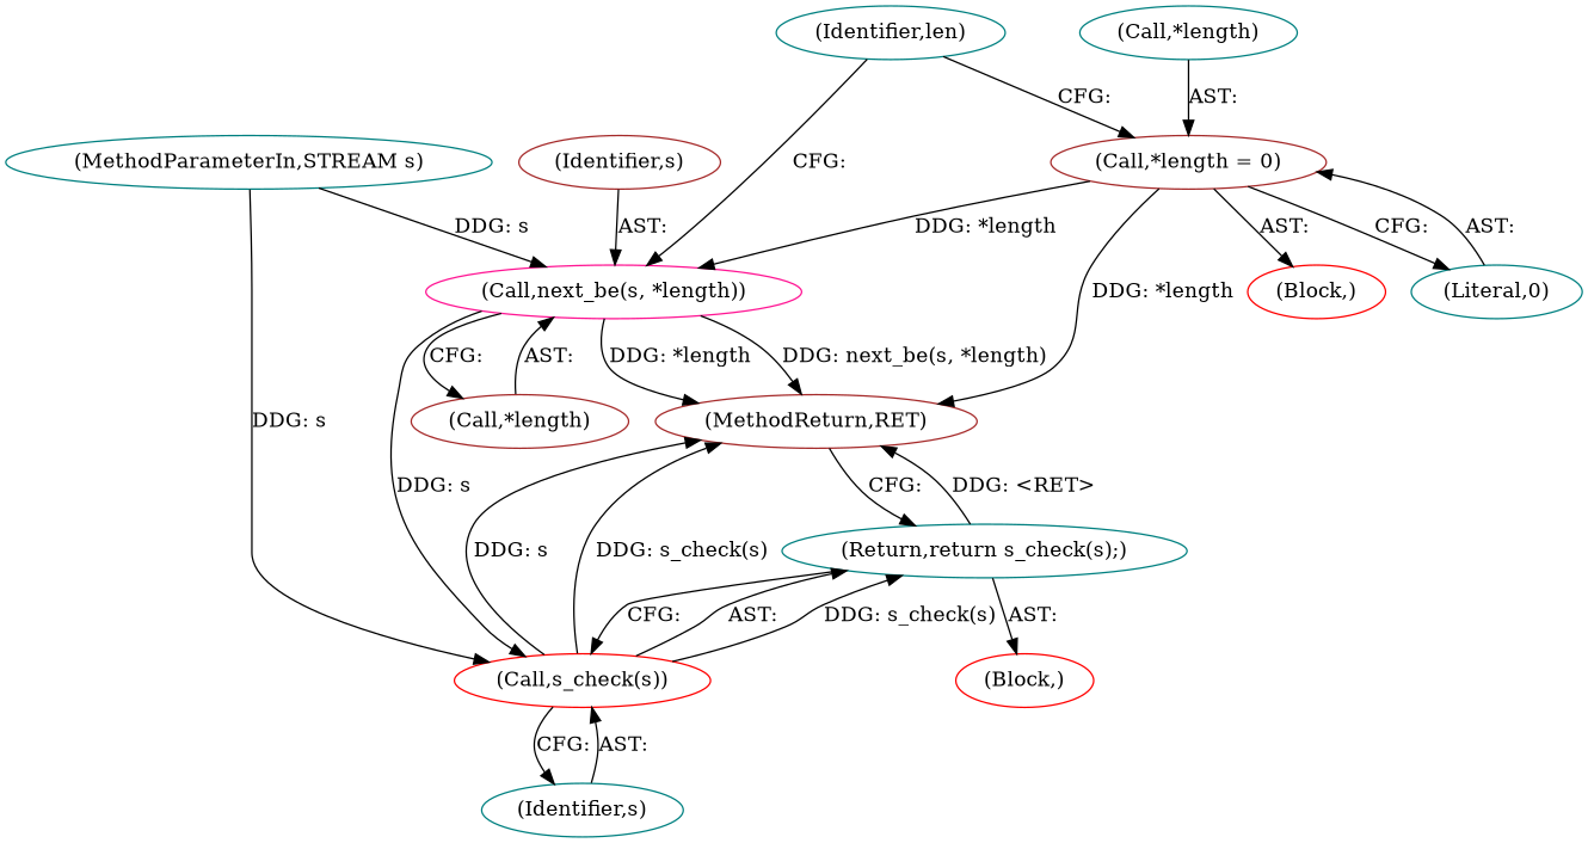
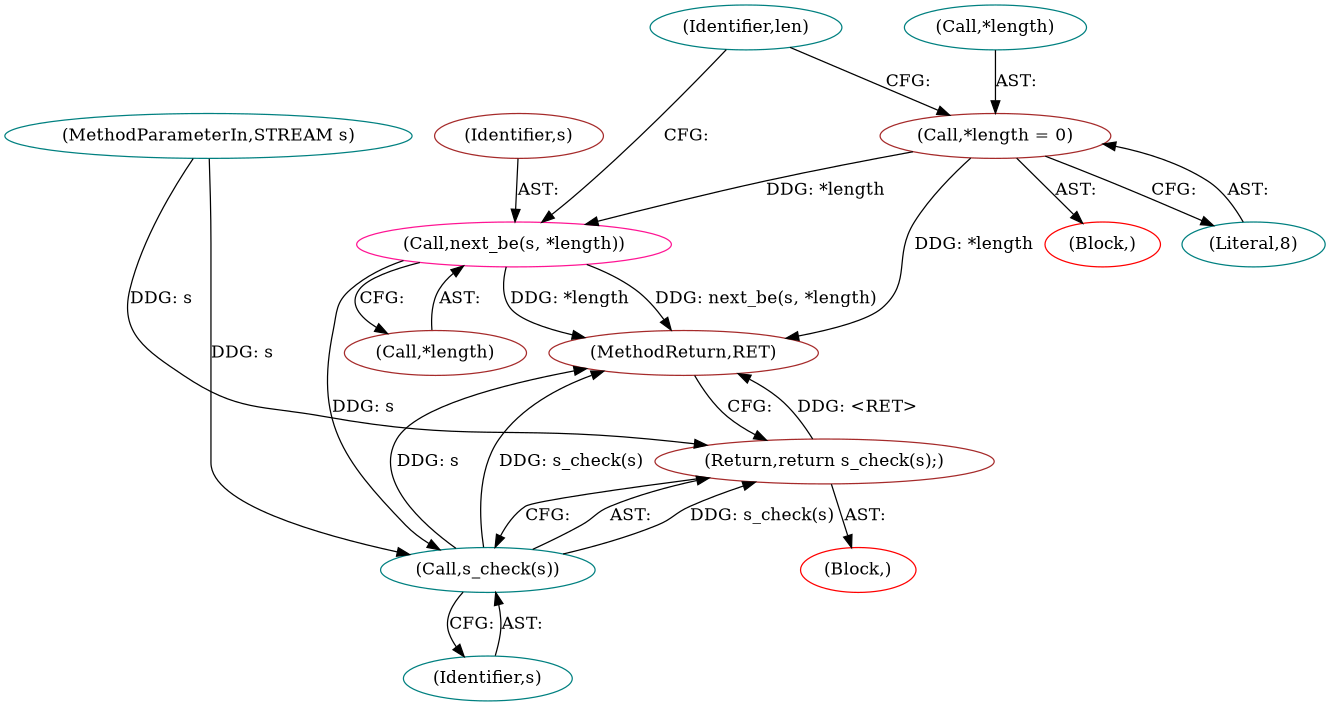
  digraph {
    node [color=brown]
    n1 [label="(Call,*length = 0)"]
    n2 [color=deeppink label="(Call,next_be(s, *length))"]
    n3 [label="(MethodReturn,RET)"]
    n4 [color=red label="(Block,)"]
-   n5 [color=teal label="(Literal,0)"]
-   n6 [color=red label="(Call,s_check(s))"]
+   n5 [color=teal label="(Literal,8)"]
+   n6 [color=teal label="(Call,s_check(s))"]
    n7 [label="(Call,*length)"]
-   n8 [color=teal label="(Return,return s_check(s);)"]
+   n8 [label="(Return,return s_check(s);)"]
    n9 [color=teal label="(Identifier,s)"]
    n10 [color=red label="(Block,)"]
    n11 [label="(Identifier,s)"]
    n12 [color=teal label="(Identifier,len)"]
    n13 [color=teal label="(Call,*length)"]
    n14 [color=teal label="(MethodParameterIn,STREAM s)"]
    n1 -> n2 [label="DDG: *length"]
    n1 -> n3 [label="DDG: *length"]
    n1 -> n4 [label="AST: "]
    n1 -> n5 [label="CFG: "]
    n2 -> n3 [label="DDG: next_be(s, *length)"]
    n2 -> n3 [label="DDG: *length"]
    n2 -> n6 [label="DDG: s"]
    n2 -> n7 [label="CFG: "]
    n3 -> n8 [label="CFG: "]
    n5 -> n1 [label="AST: "]
    n6 -> n3 [label="DDG: s"]
    n6 -> n3 [label="DDG: s_check(s)"]
    n6 -> n8 [label="AST: "]
    n6 -> n8 [label="DDG: s_check(s)"]
    n6 -> n9 [label="CFG: "]
    n7 -> n2 [label="AST: "]
    n8 -> n3 [label="DDG: <RET>"]
    n8 -> n6 [label="CFG: "]
    n8 -> n10 [label="AST: "]
    n9 -> n6 [label="AST: "]
    n11 -> n2 [label="AST: "]
    n12 -> n1 [label="CFG: "]
    n12 -> n2 [label="CFG: "]
    n13 -> n1 [label="AST: "]
-   n14 -> n2 [label="DDG: s"]
+   n14 -> n8 [label="DDG: s"]
    n14 -> n6 [label="DDG: s"]
  }
